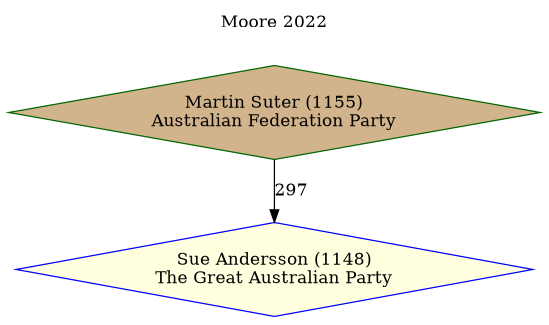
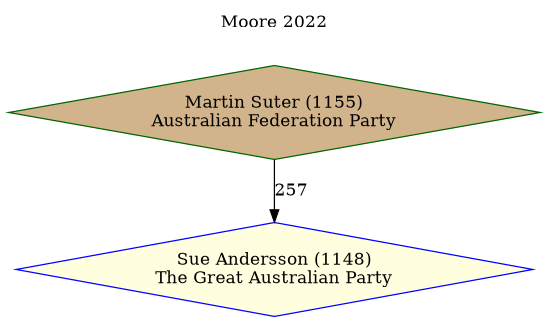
  digraph {
    label="Moore 2022"
    labelloc=t
    mclimit=10
    node [shape=diamond style=filled]
    n1 [label="Sue Andersson (1148)\nThe Great Australian Party" fillcolor=lightyellow color=blue]
    n2 [label="Martin Suter (1155)\nAustralian Federation Party" fillcolor=tan color=darkgreen]
-   n2 -> n1 [label=297]
+   n2 -> n1 [label=257]
  }
